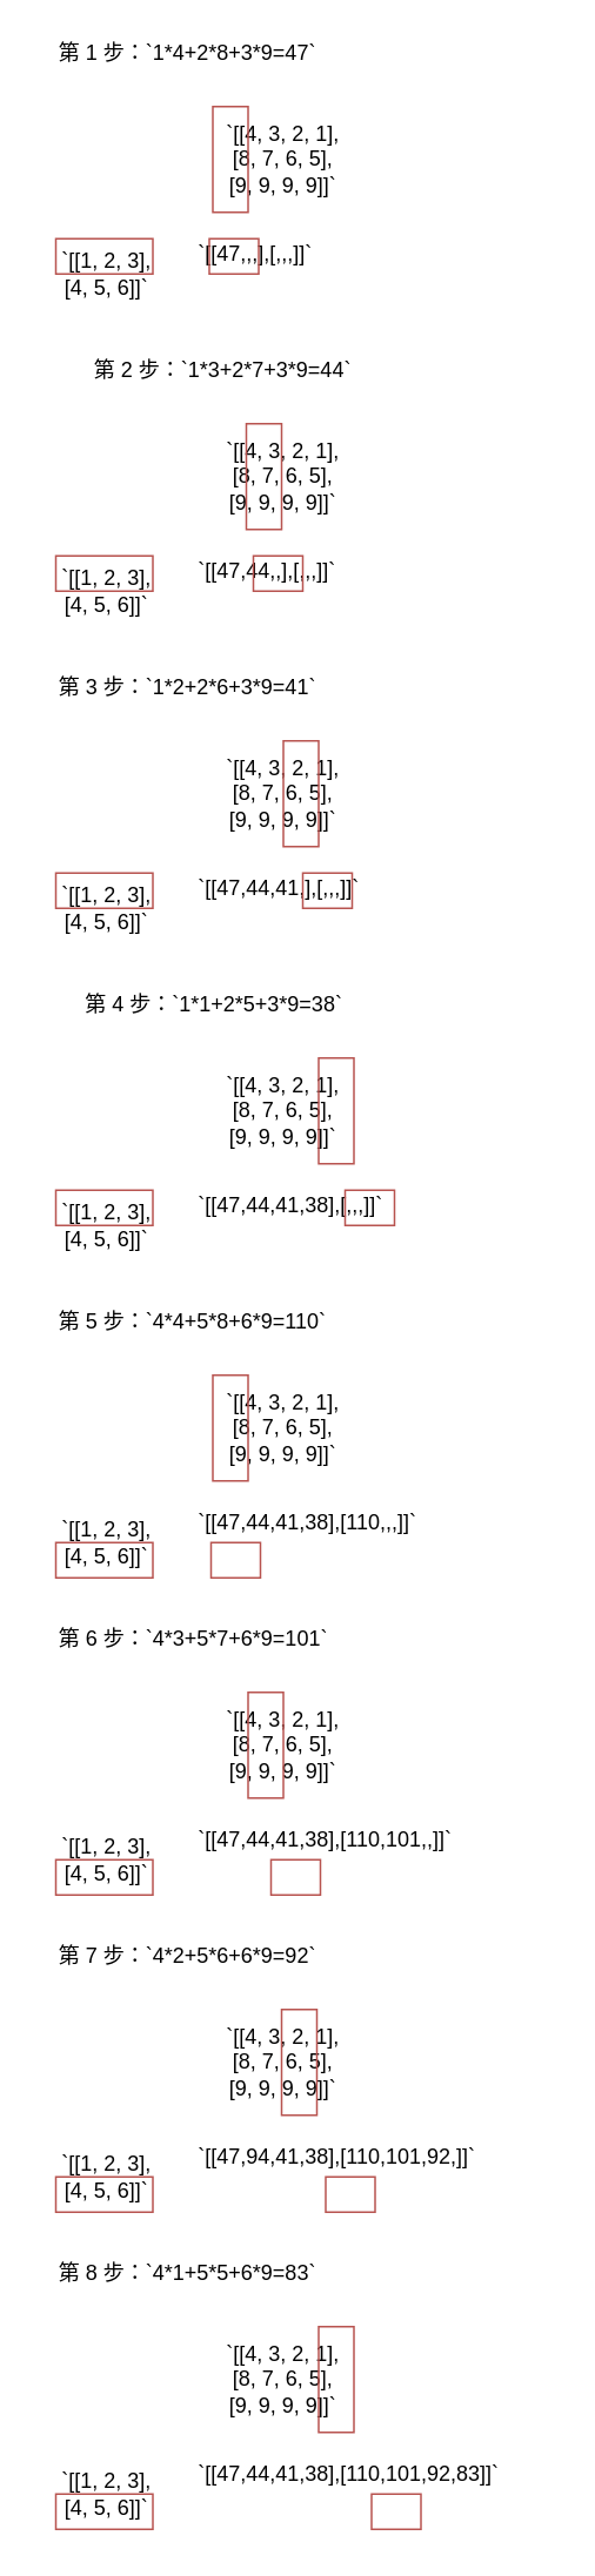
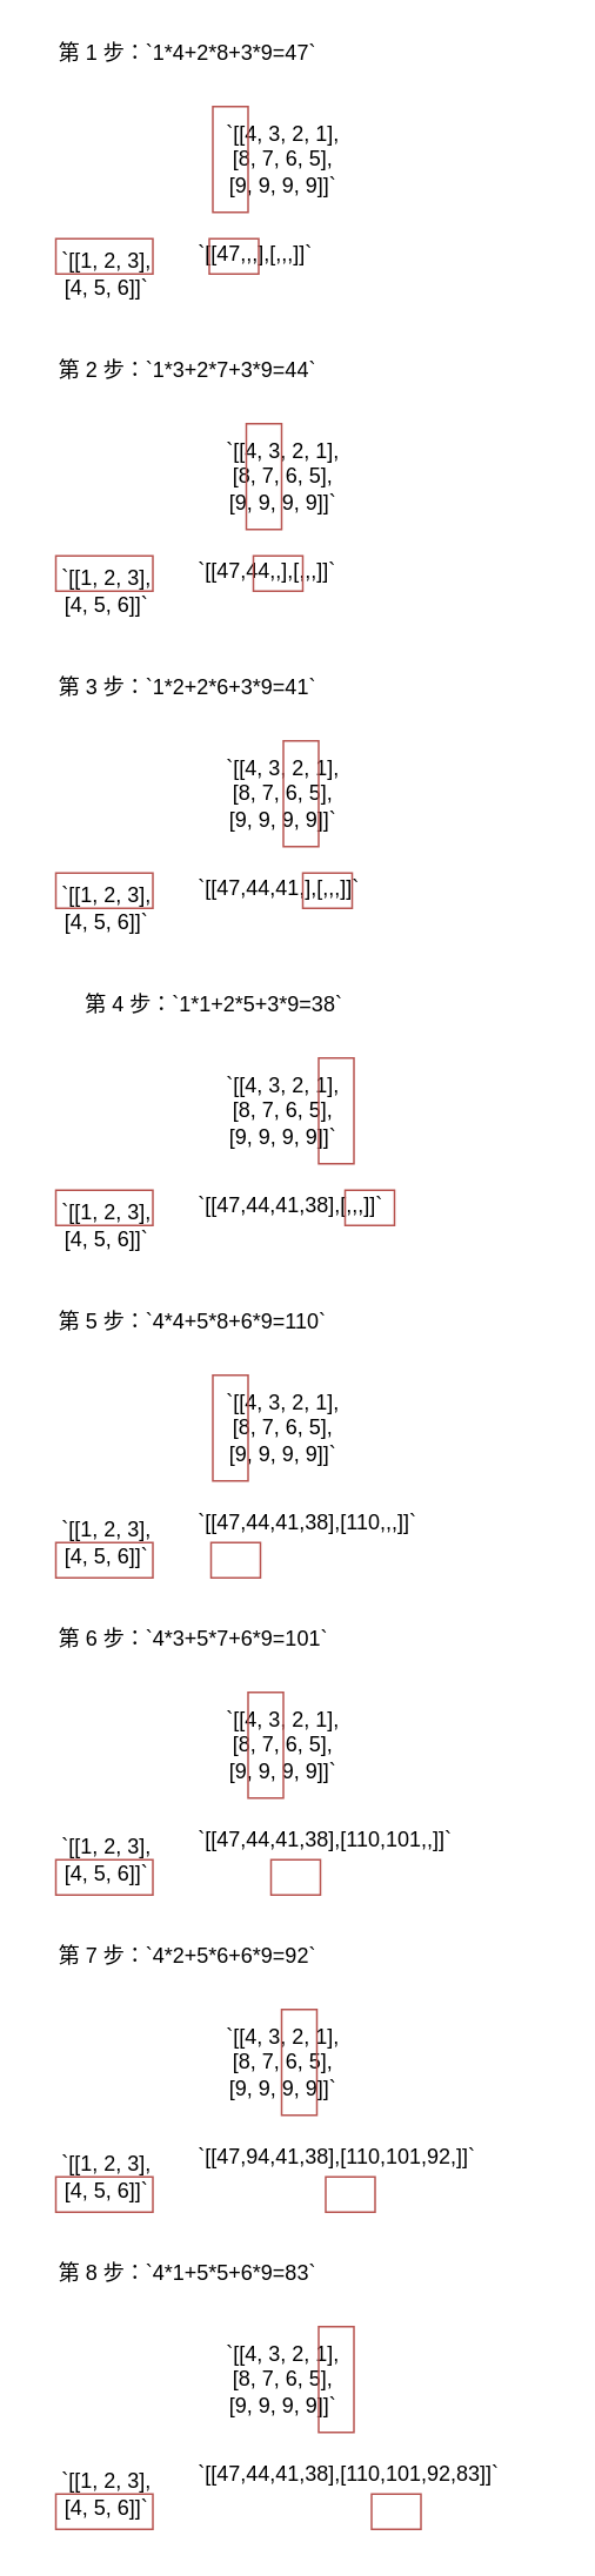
  <mxCell id="0" />
  <mxCell id="1" parent="0" />
  <mxCell id="2" value="`[[1, 2, 3],&lt;br&gt;[4, 5, 6]]`" style="text;html=1;strokeColor=none;fillColor=none;align=center;verticalAlign=middle;whiteSpace=wrap;rounded=0;" vertex="1" parent="1"><mxGeometry x="20" y="130" width="80" height="50" as="geometry" /></mxCell>
  <mxCell id="3" value="`[[4, 3, 2, 1],&lt;br&gt;[8, 7, 6, 5],&lt;br&gt;[9, 9, 9, 9]]`" style="text;html=1;strokeColor=none;fillColor=none;align=center;verticalAlign=middle;whiteSpace=wrap;rounded=0;" vertex="1" parent="1"><mxGeometry x="110" y="50" width="100" height="80" as="geometry" /></mxCell>
  <mxCell id="4" value="" style="rounded=0;whiteSpace=wrap;html=1;fillColor=none;strokeColor=#b85450;" vertex="1" parent="1"><mxGeometry x="120" y="60" width="20" height="60" as="geometry" /></mxCell>
  <mxCell id="5" value="" style="rounded=0;whiteSpace=wrap;html=1;fillColor=none;strokeColor=#b85450;" vertex="1" parent="1"><mxGeometry x="31" y="135" width="55" height="20" as="geometry" /></mxCell>
  <mxCell id="6" value="`[[47,,,],[,,,]]`" style="text;html=1;" vertex="1" parent="1"><mxGeometry x="110" y="130" width="140" height="50" as="geometry" /></mxCell>
  <mxCell id="7" value="" style="rounded=0;whiteSpace=wrap;html=1;fillColor=none;strokeColor=#b85450;" vertex="1" parent="1"><mxGeometry x="118" y="135" width="28" height="20" as="geometry" /></mxCell>
  <mxCell id="8" value="第 1 步：`1*4+2*8+3*9=47`" style="text;html=1;strokeColor=none;fillColor=none;align=left;verticalAlign=middle;whiteSpace=wrap;rounded=0;" vertex="1" parent="1"><mxGeometry x="31" y="20" width="269" height="20" as="geometry" /></mxCell>
  <mxCell id="9" value="`[[1, 2, 3],&lt;br&gt;[4, 5, 6]]`" style="text;html=1;strokeColor=none;fillColor=none;align=center;verticalAlign=middle;whiteSpace=wrap;rounded=0;" vertex="1" parent="1"><mxGeometry x="20" y="310" width="80" height="50" as="geometry" /></mxCell>
  <mxCell id="10" value="`[[4, 3, 2, 1],&lt;br&gt;[8, 7, 6, 5],&lt;br&gt;[9, 9, 9, 9]]`" style="text;html=1;strokeColor=none;fillColor=none;align=center;verticalAlign=middle;whiteSpace=wrap;rounded=0;" vertex="1" parent="1"><mxGeometry x="110" y="230" width="100" height="80" as="geometry" /></mxCell>
  <mxCell id="11" value="" style="rounded=0;whiteSpace=wrap;html=1;fillColor=none;strokeColor=#b85450;" vertex="1" parent="1"><mxGeometry x="139" y="240" width="20" height="60" as="geometry" /></mxCell>
  <mxCell id="12" value="" style="rounded=0;whiteSpace=wrap;html=1;fillColor=none;strokeColor=#b85450;" vertex="1" parent="1"><mxGeometry x="31" y="315" width="55" height="20" as="geometry" /></mxCell>
  <mxCell id="13" value="`[[47,44,,],[,,,]]`" style="text;html=1;" vertex="1" parent="1"><mxGeometry x="110" y="310" width="140" height="50" as="geometry" /></mxCell>
  <mxCell id="14" value="" style="rounded=0;whiteSpace=wrap;html=1;fillColor=none;strokeColor=#b85450;" vertex="1" parent="1"><mxGeometry x="143" y="315" width="28" height="20" as="geometry" /></mxCell>
- <mxCell id="15" value="第 2 步：`1*3+2*7+3*9=44`" style="text;html=1;strokeColor=none;fillColor=none;align=left;verticalAlign=middle;whiteSpace=wrap;rounded=0;" vertex="1" parent="1"><mxGeometry x="51" y="200" width="269" height="20" as="geometry" /></mxCell>
+ <mxCell id="15" value="第 2 步：`1*3+2*7+3*9=44`" style="text;html=1;strokeColor=none;fillColor=none;align=left;verticalAlign=middle;whiteSpace=wrap;rounded=0;" vertex="1" parent="1"><mxGeometry x="31" y="200" width="269" height="20" as="geometry" /></mxCell>
  <mxCell id="16" value="`[[1, 2, 3],&lt;br&gt;[4, 5, 6]]`" style="text;html=1;strokeColor=none;fillColor=none;align=center;verticalAlign=middle;whiteSpace=wrap;rounded=0;" vertex="1" parent="1"><mxGeometry x="20" y="490" width="80" height="50" as="geometry" /></mxCell>
  <mxCell id="17" value="`[[4, 3, 2, 1],&lt;br&gt;[8, 7, 6, 5],&lt;br&gt;[9, 9, 9, 9]]`" style="text;html=1;strokeColor=none;fillColor=none;align=center;verticalAlign=middle;whiteSpace=wrap;rounded=0;" vertex="1" parent="1"><mxGeometry x="110" y="410" width="100" height="80" as="geometry" /></mxCell>
  <mxCell id="18" value="" style="rounded=0;whiteSpace=wrap;html=1;fillColor=none;strokeColor=#b85450;" vertex="1" parent="1"><mxGeometry x="160" y="420" width="20" height="60" as="geometry" /></mxCell>
  <mxCell id="19" value="" style="rounded=0;whiteSpace=wrap;html=1;fillColor=none;strokeColor=#b85450;" vertex="1" parent="1"><mxGeometry x="31" y="495" width="55" height="20" as="geometry" /></mxCell>
  <mxCell id="20" value="`[[47,44,41,],[,,,]]`" style="text;html=1;" vertex="1" parent="1"><mxGeometry x="110" y="490" width="140" height="50" as="geometry" /></mxCell>
  <mxCell id="21" value="" style="rounded=0;whiteSpace=wrap;html=1;fillColor=none;strokeColor=#b85450;" vertex="1" parent="1"><mxGeometry x="171" y="495" width="28" height="20" as="geometry" /></mxCell>
  <mxCell id="22" value="第 3 步：`1*2+2*6+3*9=41`" style="text;html=1;strokeColor=none;fillColor=none;align=left;verticalAlign=middle;whiteSpace=wrap;rounded=0;" vertex="1" parent="1"><mxGeometry x="31" y="380" width="269" height="20" as="geometry" /></mxCell>
  <mxCell id="23" value="`[[1, 2, 3],&lt;br&gt;[4, 5, 6]]`" style="text;html=1;strokeColor=none;fillColor=none;align=center;verticalAlign=middle;whiteSpace=wrap;rounded=0;" vertex="1" parent="1"><mxGeometry x="20" y="670" width="80" height="50" as="geometry" /></mxCell>
  <mxCell id="24" value="`[[4, 3, 2, 1],&lt;br&gt;[8, 7, 6, 5],&lt;br&gt;[9, 9, 9, 9]]`" style="text;html=1;strokeColor=none;fillColor=none;align=center;verticalAlign=middle;whiteSpace=wrap;rounded=0;" vertex="1" parent="1"><mxGeometry x="110" y="590" width="100" height="80" as="geometry" /></mxCell>
  <mxCell id="25" value="" style="rounded=0;whiteSpace=wrap;html=1;fillColor=none;strokeColor=#b85450;" vertex="1" parent="1"><mxGeometry x="180" y="600" width="20" height="60" as="geometry" /></mxCell>
  <mxCell id="26" value="" style="rounded=0;whiteSpace=wrap;html=1;fillColor=none;strokeColor=#b85450;" vertex="1" parent="1"><mxGeometry x="31" y="675" width="55" height="20" as="geometry" /></mxCell>
  <mxCell id="27" value="`[[47,44,41,38],[,,,]]`" style="text;html=1;" vertex="1" parent="1"><mxGeometry x="110" y="670" width="140" height="50" as="geometry" /></mxCell>
  <mxCell id="28" value="" style="rounded=0;whiteSpace=wrap;html=1;fillColor=none;strokeColor=#b85450;" vertex="1" parent="1"><mxGeometry x="195" y="675" width="28" height="20" as="geometry" /></mxCell>
  <mxCell id="29" value="第 4 步：`1*1+2*5+3*9=38`" style="text;html=1;strokeColor=none;fillColor=none;align=left;verticalAlign=middle;whiteSpace=wrap;rounded=0;" vertex="1" parent="1"><mxGeometry x="46" y="560" width="269" height="20" as="geometry" /></mxCell>
  <mxCell id="30" value="`[[1, 2, 3],&lt;br&gt;[4, 5, 6]]`" style="text;html=1;strokeColor=none;fillColor=none;align=center;verticalAlign=middle;whiteSpace=wrap;rounded=0;" vertex="1" parent="1"><mxGeometry x="20" y="850" width="80" height="50" as="geometry" /></mxCell>
  <mxCell id="31" value="`[[4, 3, 2, 1],&lt;br&gt;[8, 7, 6, 5],&lt;br&gt;[9, 9, 9, 9]]`" style="text;html=1;strokeColor=none;fillColor=none;align=center;verticalAlign=middle;whiteSpace=wrap;rounded=0;" vertex="1" parent="1"><mxGeometry x="110" y="770" width="100" height="80" as="geometry" /></mxCell>
  <mxCell id="32" value="" style="rounded=0;whiteSpace=wrap;html=1;fillColor=none;strokeColor=#b85450;" vertex="1" parent="1"><mxGeometry x="120" y="780" width="20" height="60" as="geometry" /></mxCell>
  <mxCell id="33" value="" style="rounded=0;whiteSpace=wrap;html=1;fillColor=none;strokeColor=#b85450;" vertex="1" parent="1"><mxGeometry x="31" y="875" width="55" height="20" as="geometry" /></mxCell>
  <mxCell id="34" value="`[[47,44,41,38],[110,,,]]`" style="text;html=1;" vertex="1" parent="1"><mxGeometry x="110" y="850" width="140" height="50" as="geometry" /></mxCell>
  <mxCell id="35" value="" style="rounded=0;whiteSpace=wrap;html=1;fillColor=none;strokeColor=#b85450;" vertex="1" parent="1"><mxGeometry x="119" y="875" width="28" height="20" as="geometry" /></mxCell>
  <mxCell id="36" value="第 5 步：`4*4+5*8+6*9=110`" style="text;html=1;strokeColor=none;fillColor=none;align=left;verticalAlign=middle;whiteSpace=wrap;rounded=0;" vertex="1" parent="1"><mxGeometry x="31" y="740" width="269" height="20" as="geometry" /></mxCell>
  <mxCell id="37" value="`[[1, 2, 3],&lt;br&gt;[4, 5, 6]]`" style="text;html=1;strokeColor=none;fillColor=none;align=center;verticalAlign=middle;whiteSpace=wrap;rounded=0;" vertex="1" parent="1"><mxGeometry x="20" y="1030" width="80" height="50" as="geometry" /></mxCell>
  <mxCell id="38" value="`[[4, 3, 2, 1],&lt;br&gt;[8, 7, 6, 5],&lt;br&gt;[9, 9, 9, 9]]`" style="text;html=1;strokeColor=none;fillColor=none;align=center;verticalAlign=middle;whiteSpace=wrap;rounded=0;" vertex="1" parent="1"><mxGeometry x="110" y="950" width="100" height="80" as="geometry" /></mxCell>
  <mxCell id="39" value="" style="rounded=0;whiteSpace=wrap;html=1;fillColor=none;strokeColor=#b85450;" vertex="1" parent="1"><mxGeometry x="140" y="960" width="20" height="60" as="geometry" /></mxCell>
  <mxCell id="40" value="" style="rounded=0;whiteSpace=wrap;html=1;fillColor=none;strokeColor=#b85450;" vertex="1" parent="1"><mxGeometry x="31" y="1055" width="55" height="20" as="geometry" /></mxCell>
  <mxCell id="41" value="`[[47,44,41,38],[110,101,,]]`" style="text;html=1;" vertex="1" parent="1"><mxGeometry x="110" y="1030" width="130" height="50" as="geometry" /></mxCell>
  <mxCell id="42" value="" style="rounded=0;whiteSpace=wrap;html=1;fillColor=none;strokeColor=#b85450;" vertex="1" parent="1"><mxGeometry x="153" y="1055" width="28" height="20" as="geometry" /></mxCell>
  <mxCell id="43" value="第 6 步：`4*3+5*7+6*9=101`" style="text;html=1;strokeColor=none;fillColor=none;align=left;verticalAlign=middle;whiteSpace=wrap;rounded=0;" vertex="1" parent="1"><mxGeometry x="31" y="920" width="269" height="20" as="geometry" /></mxCell>
  <mxCell id="44" value="`[[1, 2, 3],&lt;br&gt;[4, 5, 6]]`" style="text;html=1;strokeColor=none;fillColor=none;align=center;verticalAlign=middle;whiteSpace=wrap;rounded=0;" vertex="1" parent="1"><mxGeometry x="20" y="1210" width="80" height="50" as="geometry" /></mxCell>
  <mxCell id="45" value="`[[4, 3, 2, 1],&lt;br&gt;[8, 7, 6, 5],&lt;br&gt;[9, 9, 9, 9]]`" style="text;html=1;strokeColor=none;fillColor=none;align=center;verticalAlign=middle;whiteSpace=wrap;rounded=0;" vertex="1" parent="1"><mxGeometry x="110" y="1130" width="100" height="80" as="geometry" /></mxCell>
  <mxCell id="46" value="" style="rounded=0;whiteSpace=wrap;html=1;fillColor=none;strokeColor=#b85450;" vertex="1" parent="1"><mxGeometry x="159" y="1140" width="20" height="60" as="geometry" /></mxCell>
  <mxCell id="47" value="" style="rounded=0;whiteSpace=wrap;html=1;fillColor=none;strokeColor=#b85450;" vertex="1" parent="1"><mxGeometry x="31" y="1235" width="55" height="20" as="geometry" /></mxCell>
  <mxCell id="48" value="`[[47,94,41,38],[110,101,92,]]`" style="text;html=1;" vertex="1" parent="1"><mxGeometry x="110" y="1210" width="130" height="50" as="geometry" /></mxCell>
  <mxCell id="49" value="" style="rounded=0;whiteSpace=wrap;html=1;fillColor=none;strokeColor=#b85450;" vertex="1" parent="1"><mxGeometry x="184" y="1235" width="28" height="20" as="geometry" /></mxCell>
  <mxCell id="50" value="第 7 步：`4*2+5*6+6*9=92`" style="text;html=1;strokeColor=none;fillColor=none;align=left;verticalAlign=middle;whiteSpace=wrap;rounded=0;" vertex="1" parent="1"><mxGeometry x="31" y="1100" width="269" height="20" as="geometry" /></mxCell>
  <mxCell id="51" value="`[[1, 2, 3],&lt;br&gt;[4, 5, 6]]`" style="text;html=1;strokeColor=none;fillColor=none;align=center;verticalAlign=middle;whiteSpace=wrap;rounded=0;" vertex="1" parent="1"><mxGeometry x="20" y="1390" width="80" height="50" as="geometry" /></mxCell>
  <mxCell id="52" value="`[[4, 3, 2, 1],&lt;br&gt;[8, 7, 6, 5],&lt;br&gt;[9, 9, 9, 9]]`" style="text;html=1;strokeColor=none;fillColor=none;align=center;verticalAlign=middle;whiteSpace=wrap;rounded=0;" vertex="1" parent="1"><mxGeometry x="110" y="1310" width="100" height="80" as="geometry" /></mxCell>
  <mxCell id="53" value="" style="rounded=0;whiteSpace=wrap;html=1;fillColor=none;strokeColor=#b85450;" vertex="1" parent="1"><mxGeometry x="180" y="1320" width="20" height="60" as="geometry" /></mxCell>
  <mxCell id="54" value="" style="rounded=0;whiteSpace=wrap;html=1;fillColor=none;strokeColor=#b85450;" vertex="1" parent="1"><mxGeometry x="31" y="1415" width="55" height="20" as="geometry" /></mxCell>
  <mxCell id="55" value="`[[47,44,41,38],[110,101,92,83]]`" style="text;html=1;" vertex="1" parent="1"><mxGeometry x="110" y="1390" width="130" height="50" as="geometry" /></mxCell>
  <mxCell id="56" value="" style="rounded=0;whiteSpace=wrap;html=1;fillColor=none;strokeColor=#b85450;" vertex="1" parent="1"><mxGeometry x="210" y="1415" width="28" height="20" as="geometry" /></mxCell>
  <mxCell id="57" value="第 8 步：`4*1+5*5+6*9=83`" style="text;html=1;strokeColor=none;fillColor=none;align=left;verticalAlign=middle;whiteSpace=wrap;rounded=0;" vertex="1" parent="1"><mxGeometry x="31" y="1280" width="269" height="20" as="geometry" /></mxCell>
